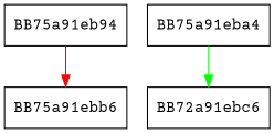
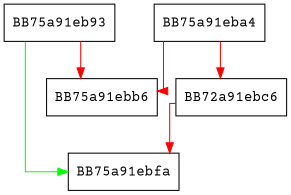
  digraph {
    fontname="Courier Prime"
    splines=ortho
    node [fontname="Courier Prime" shape=box]
    edge [color=red fontname="Courier Prime"]
-   BB75a91eb94
+   BB75a91eb94 [label=BB75a91eb93]
+   BB75a91ebfa
    BB75a91ebb6
    n4 [label=BB72a91ebc6]
    BB75a91eba4
+   BB75a91eb94 -> BB75a91ebfa [color=green]
    BB75a91eb94 -> BB75a91ebb6
-   BB75a91eba4 -> n4 [color=green]
+   n4 -> BB75a91ebfa
+   BB75a91eba4 -> BB75a91ebb6
+   BB75a91eba4 -> n4
  }
